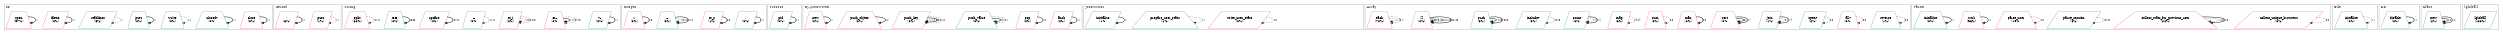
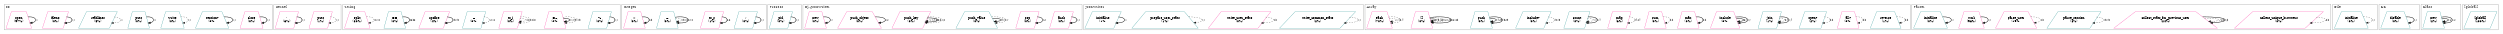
  digraph {
    fontname="DejaVu Serif"
    labeljust=l
    labelloc=t
    node [color=deeppink fontname="DejaVu Serif" shape=trapezium]
    edge [fontcolor="#666666" fontname="DejaVu Serif" fontsize=10 style=bold]
    n1 [label="close\n(0%)"]
-   n2 [color=teal label="closed?\n(0%)"]
+   n2 [color=teal label="session?\n(0%)"]
    n3 [color=teal label="write\n(0%)"]
    n4 [color=teal label="puts\n(0%)"]
    n5 [label="puts\n(1%)" shape=parallelogram]
    n6 [color=teal label="%\n(0%)" shape=parallelogram]
    n7 [color=teal label="/\n(0%)" shape=parallelogram]
    n8 [label="`\n(3%)" shape=parallelogram]
    n9 [color=teal label="pid\n(0%)" shape=parallelogram]
    n10 [label="flush\n(0%)" shape=parallelogram]
    n11 [label="pop\n(0%)" shape=parallelogram]
+   n12 [color=teal label="write_common_stats\n(2%)" shape=parallelogram]
    n13 [color=teal label="push_value\n(0%)"]
    n14 [label="write_user_stats\n(0%)" shape=parallelogram]
    n15 [color=teal label="reverse\n(1%)"]
    n16 [label="all?\n(0%)"]
    n17 [label="=~\n(2%)"]
    n18 [color=teal label="open?\n(2%)" shape=parallelogram]
    n19 [color=teal label="join\n(1%)" shape=parallelogram]
-   n20 [label="sort\n(3%)"]
+   n20 [label="include\n(3%)"]
    n21 [label="max\n(0%)"]
    n22 [label="to_s\n(1%)" shape=parallelogram]
    n23 [label="sum\n(0%)"]
    n24 [label="to_i\n(0%)" shape=parallelogram]
    n25 [label="map\n(6%)" shape=parallelogram]
    n26 [color=teal label="count\n(0%)" shape=parallelogram]
    n27 [color=teal label="+\n(3%)" shape=parallelogram]
    n28 [color=teal label="include?\n(0%)" shape=parallelogram]
    n29 [label="collect_unique_browsers\n(0%)" shape=parallelogram]
    n30 [label="collect_stats_for_previous_user\n(24%)"]
    n31 [color=teal label="push\n(0%)"]
    n32 [label="upcase\n(4%)" shape=parallelogram]
    n33 [color=teal label="parse_session\n(8%)" shape=parallelogram]
    n34 [color=teal label="+\n(0%)"]
    n35 [label=">\n(0%)"]
    n36 [label="parse_user\n(19%)"]
    n37 [color=teal label="==\n(0%)"]
    n38 [label="[]\n(0%)"]
    n39 [label="split\n(30%)"]
    n40 [label="each\n(70%)"]
    n41 [color=teal label="readlines\n(5%)" shape=parallelogram]
    n42 [label="push_key\n(0%)" shape=parallelogram]
    n43 [label="push_object\n(0%)"]
    n44 [color=teal label="prepare_user_stats\n(1%)"]
    n45 [label="fileno\n(0%)" shape=parallelogram]
    n46 [label="new\n(0%)"]
    n47 [color=teal label="initialize\n(1%)" shape=parallelogram]
    n48 [color=teal label="initialize\n(0%)"]
    n49 [label="open\n(97%)"]
    n50 [color=teal label="disable\n(0%)"]
    n51 [label="work\n(98%)"]
    n52 [color=teal label="initialize\n(0%)"]
    n53 [color=teal label="new\n(2%)"]
    n54 [color=teal label="[global]\n(100%)" shape=parallelogram]
    subgraph sub_1 {
      n1
      n2
      n3
      n4
      n5
      n6
      n7
      n8
      n9
      n10
      n11
+     n12
      n13
      n14
      n15
      n16
      n17
      n18
      n19
      n20
      n21
      n22
      n23
      n24
      n25
      n26
      n27
      n28
      n29
      n30
      n31
      n32
      n33
      n34
      n35
      n36
      n37
      n38
      n39
      n40
      n41
      n42
      n43
      n44
      n45
      n46
      n47
      n48
      n49
      n50
      n51
      n52
      n53
      n54
    }
    subgraph cluster_2 {
      color="#666666"
      fontcolor="#666666"
      fontsize=16
      label="[global]"
      n54
    }
    subgraph cluster_3 {
      color="#666666"
      fontcolor="#666666"
      fontsize=16
      label=Class
      n53
    }
    subgraph cluster_4 {
      color="#666666"
      fontcolor="#666666"
      fontsize=16
      label=Parser
      n29
      n30
      n33
      n36
      n51
      n52
    }
    subgraph cluster_5 {
      color="#666666"
      fontcolor="#666666"
      fontsize=16
      label=GC
      n50
    }
    subgraph cluster_6 {
      color="#666666"
      fontcolor="#666666"
      fontsize=16
      label=IO
      n1
      n2
      n3
      n4
      n41
      n45
      n49
    }
    subgraph cluster_7 {
      color="#666666"
      fontcolor="#666666"
      fontsize=16
      label=File
      n48
    }
    subgraph cluster_8 {
      color="#666666"
      fontcolor="#666666"
      fontsize=16
      label=JsonWriter
+     n12
      n14
      n44
      n47
    }
    subgraph cluster_9 {
      color="#666666"
      fontcolor="#666666"
      fontsize=16
      label="Oj::JsonWriter"
      n10
      n11
      n13
      n42
      n43
      n46
    }
    subgraph cluster_10 {
      color="#666666"
      fontcolor="#666666"
      fontsize=16
      label=Array
      n15
      n16
      n18
      n19
      n20
      n21
      n23
      n25
      n26
      n28
      n31
      n38
      n40
    }
    subgraph cluster_11 {
      color="#666666"
      fontcolor="#666666"
      fontsize=16
      label=String
      n6
      n17
      n24
      n27
      n32
      n37
      n39
    }
    subgraph cluster_12 {
      color="#666666"
      fontcolor="#666666"
      fontsize=16
      label=Integer
      n7
      n22
      n34
      n35
    }
    subgraph cluster_13 {
      color="#666666"
      fontcolor="#666666"
      fontsize=16
      label=Process
      n9
    }
    subgraph cluster_14 {
      color="#666666"
      fontcolor="#666666"
      fontsize=16
      label=Kernel
      n5
      n8
    }
    n1 -> n1 [label="1/1"]
    n2 -> n2 [label="1/1"]
    n3 -> n3 [label="1/1" style=dashed]
    n4 -> n4 [label="1/1"]
    n5 -> n5 [label="1/1" style=dashed]
    n6 -> n6 [label="1/1"]
    n7 -> n7 [label="1/1"]
    n8 -> n8 [label="1/1"]
    n9 -> n9 [label="1/1"]
    n10 -> n10 [label="1/1"]
    n11 -> n11 [label="2/2"]
+   n12 -> n12 [label="1/1" style=dashed]
    n13 -> n13 [label="4/7"]
    n13 -> n13 [label="3/7" style=dashed]
    n14 -> n14 [label="3/3" style=dashed]
    n15 -> n15 [label="3/3" style=dashed]
    n16 -> n16 [label="3/3" style=dashed]
    n17 -> n17 [label="11/15"]
    n17 -> n17 [label="4/15" style=dashed]
    n18 -> n18 [label="3/3" style=dashed]
    n19 -> n19 [label="3/4" style=dashed]
    n19 -> n19 [label="1/4"]
    n20 -> n20 [label="6/7"]
    n20 -> n20 [label="1/7"]
    n21 -> n21 [label="3/3"]
    n22 -> n22 [label="6/6"]
    n23 -> n23 [label="3/3" style=dashed]
    n24 -> n24 [label="1/31" style=dashed]
    n24 -> n24 [label="30/31" style=dashed]
    n25 -> n25 [label="24/24" style=dashed]
    n26 -> n26 [label="1/4" style=dashed]
    n26 -> n26 [label="3/4"]
    n27 -> n27 [label="12/12" style=dashed]
    n28 -> n28 [label="15/15" style=dashed]
    n29 -> n29 [label="3/3" style=dashed]
    n30 -> n30 [label="2/3" style=dashed]
    n30 -> n30 [label="1/3"]
    n31 -> n31 [label="14/29"]
    n31 -> n31 [label="15/29"]
    n32 -> n32 [label="15/15"]
    n33 -> n33 [label="15/15" style=dashed]
    n34 -> n34 [label="15/18" style=dashed]
    n34 -> n34 [label="3/18"]
    n35 -> n35 [label="3/3"]
    n36 -> n36 [label="3/3" style=dashed]
    n37 -> n37 [label="36/36"]
    n38 -> n38 [label="75/123"]
    n38 -> n38 [label="12/123" style=dashed]
    n38 -> n38 [label="36/123"]
    n39 -> n39 [label="18/18" style=dashed]
    n40 -> n40 [label="1/4" style=dashed]
    n40 -> n40 [label="3/4" style=dashed]
    n41 -> n41 [label="1/1" style=dashed]
    n42 -> n42 [label="4/8" style=dashed]
    n42 -> n42 [label="3/8"]
    n42 -> n42 [label="1/8" style=dashed]
    n43 -> n43 [label="2/2"]
    n44 -> n44 [label="1/1" style=dashed]
    n45 -> n45 [label="1/1"]
    n46 -> n46 [label="1/1"]
    n47 -> n47 [label="1/1"]
    n48 -> n48 [label="1/1" style=dashed]
    n49 -> n49 [label="1/1"]
    n50 -> n50 [label="1/1"]
    n51 -> n51 [label="1/1"]
    n52 -> n52 [label="1/1"]
    n53 -> n53 [label="1/2"]
    n53 -> n53 [label="1/2"]
  }
